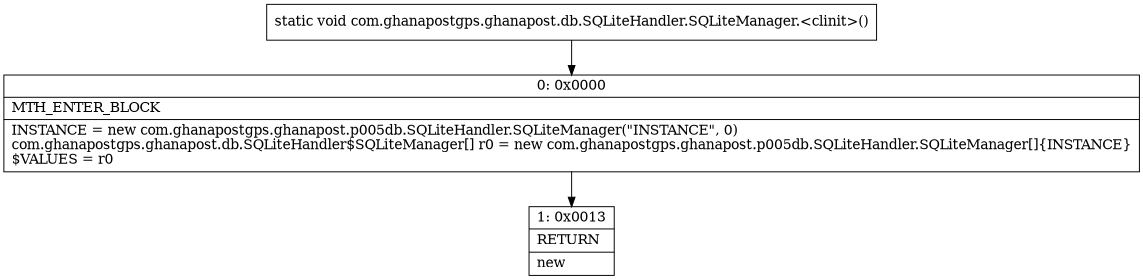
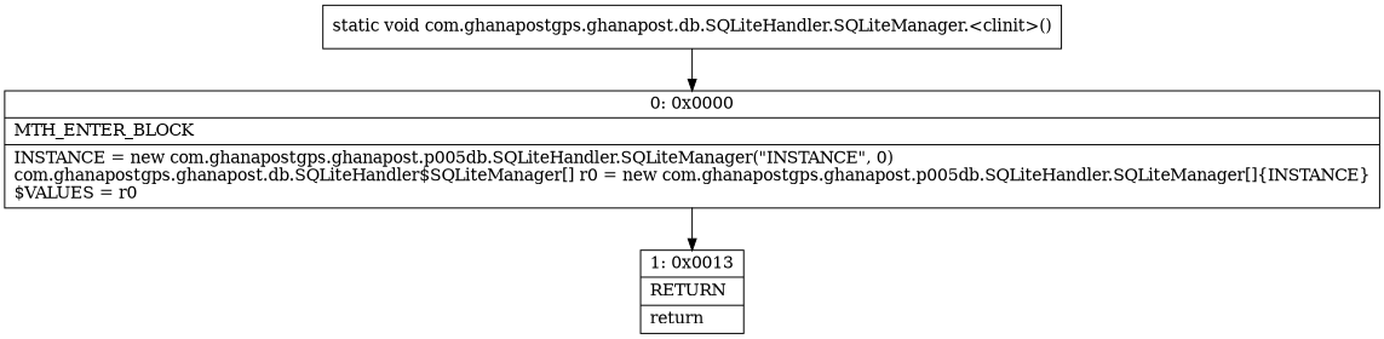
  digraph {
    node [shape=record]
    n1 [label="{0\:\ 0x0000|MTH_ENTER_BLOCK\l|INSTANCE = new com.ghanapostgps.ghanapost.p005db.SQLiteHandler.SQLiteManager(\"INSTANCE\", 0)\lcom.ghanapostgps.ghanapost.db.SQLiteHandler$SQLiteManager[] r0 = new com.ghanapostgps.ghanapost.p005db.SQLiteHandler.SQLiteManager[]\{INSTANCE\}\l$VALUES = r0\l}"]
-   n2 [label="{1\:\ 0x0013|RETURN\l|new\l}"]
+   n2 [label="{1\:\ 0x0013|RETURN\l|return\l}"]
    n3 [label="{static void com.ghanapostgps.ghanapost.db.SQLiteHandler.SQLiteManager.\<clinit\>() }"]
    n1 -> n2
    n3 -> n1
  }
